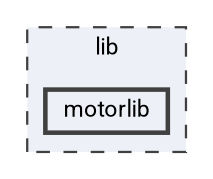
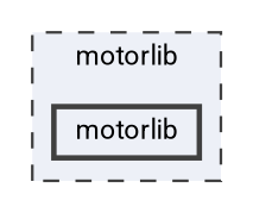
  digraph {
    compound=true
    rankdir=LR
    fontname=Roboto
    n1 [color=grey25 fillcolor="#edf0f7" fontname=Roboto fontsize=10 height=0.2 label=motorlib shape=box style="filled,bold" width=0.4]
    subgraph cluster_1 {
      bgcolor="#edf0f7"
      fontsize=10
-     label=lib
+     label=motorlib
      pencolor=grey25
      style="filled,dashed"
      n1
    }
  }
